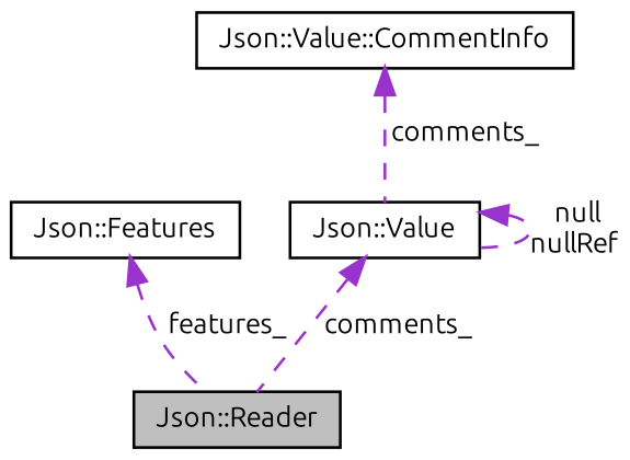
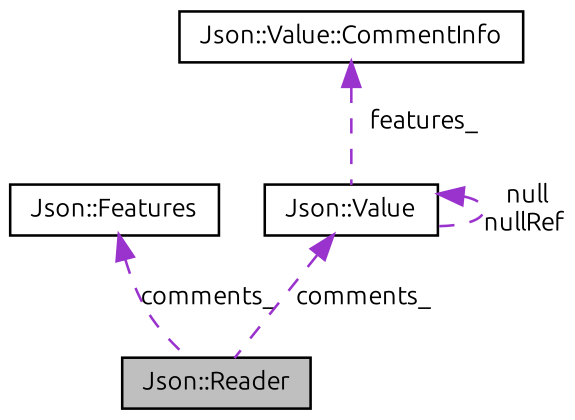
  digraph {
    fontname=Ubuntu
    node [color=black fillcolor=white fontname=Ubuntu fontsize=10 shape=record style=filled]
    edge [color=darkorchid3 dir=back fontname=Ubuntu fontsize=10 labelfontname=Helvetica labelfontsize=10 style=dashed]
    n1 [fillcolor=grey75 fontcolor=black height=0.2 label="Json::Reader" width=0.4]
    n2 [height=0.2 label="Json::Features" width=0.4]
    n3 [height=0.2 label="Json::Value" width=0.4]
    n4 [height=0.2 label="Json::Value::CommentInfo" width=0.4]
-   n2 -> n1 [label=" features_"]
+   n2 -> n1 [label=" comments_"]
    n3 -> n1 [label=" comments_"]
    n3 -> n3 [label=" null\nnullRef"]
-   n4 -> n3 [label=" comments_"]
+   n4 -> n3 [label=" features_"]
  }
